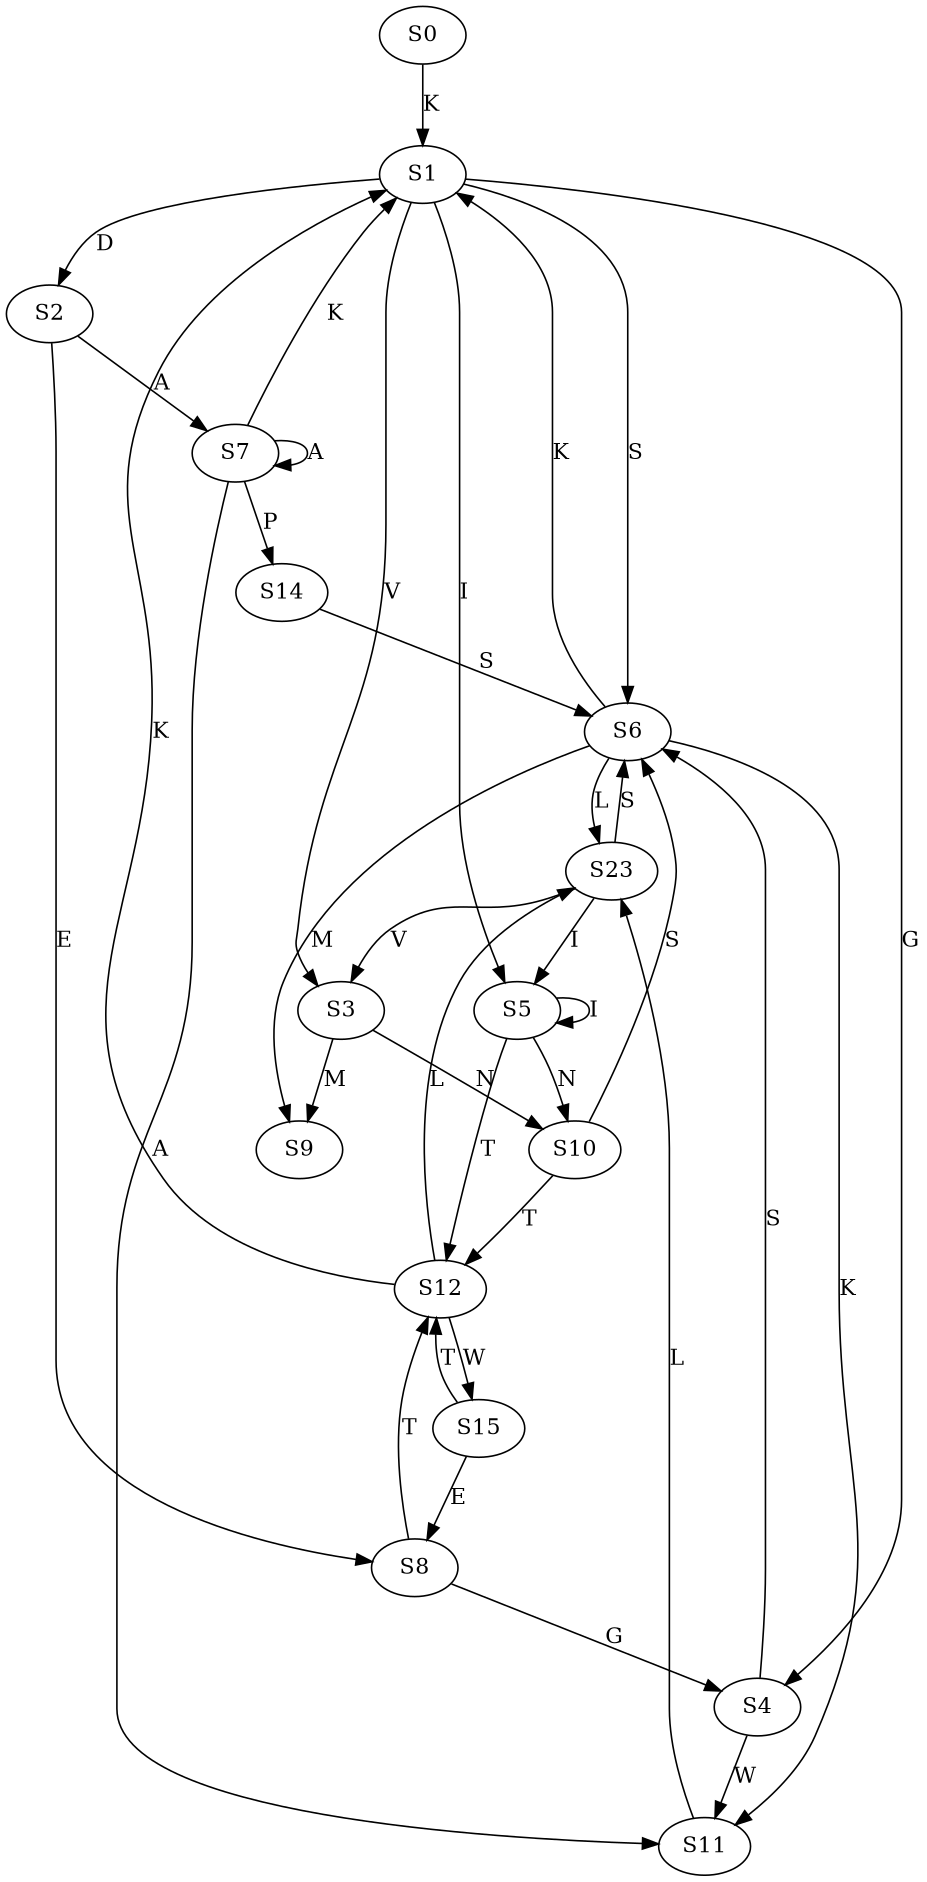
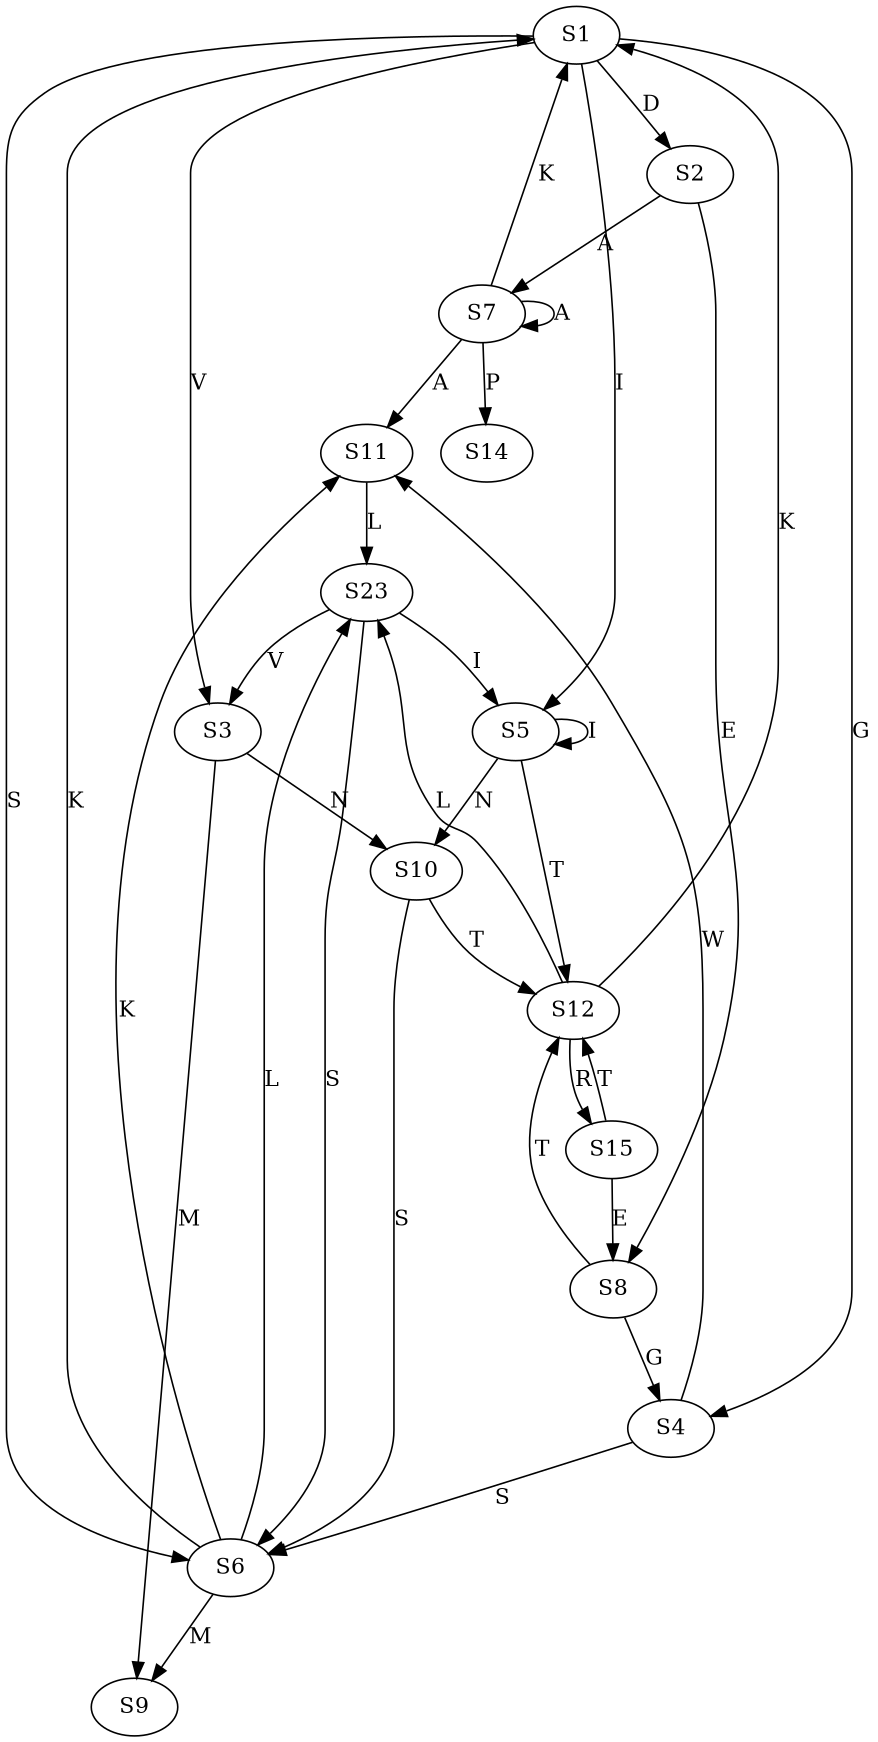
  strict digraph {
-   S0
    S1
    S2
    S3
    S4
    S5
    S6
    S7
    S8
    S9
    S10
    S11
    S12
    n14 [label=S23]
    S14
    S15
-   S0 -> S1 [label=K]
    S1 -> S2 [label=D]
    S1 -> S3 [label=V]
    S1 -> S4 [label=G]
    S1 -> S5 [label=I]
    S1 -> S6 [label=S]
    S2 -> S7 [label=A]
    S2 -> S8 [label=E]
    S3 -> S9 [label=M]
    S3 -> S10 [label=N]
    S4 -> S6 [label=S]
    S4 -> S11 [label=W]
    S5 -> S5 [label=I]
    S5 -> S10 [label=N]
    S5 -> S12 [label=T]
    S6 -> S1 [label=K]
    S6 -> S9 [label=M]
    S6 -> S11 [label=K]
    S6 -> n14 [label=L]
    S7 -> S1 [label=K]
    S7 -> S7 [label=A]
    S7 -> S11 [label=A]
    S7 -> S14 [label=P]
    S8 -> S4 [label=G]
    S8 -> S12 [label=T]
    S10 -> S6 [label=S]
    S10 -> S12 [label=T]
    S11 -> n14 [label=L]
    S12 -> S1 [label=K]
    S12 -> n14 [label=L]
-   S12 -> S15 [label=W]
+   S12 -> S15 [label=R]
    n14 -> S3 [label=V]
    n14 -> S5 [label=I]
    n14 -> S6 [label=S]
-   S14 -> S6 [label=S]
    S15 -> S8 [label=E]
    S15 -> S12 [label=T]
  }
